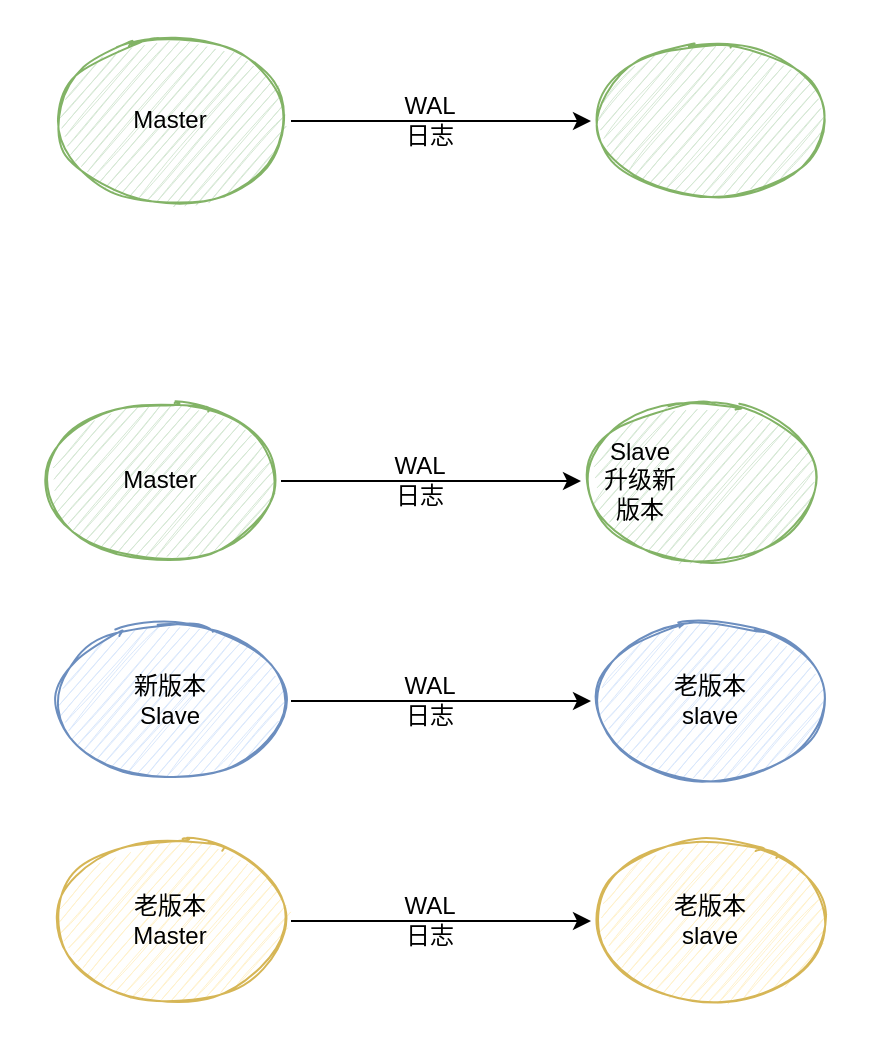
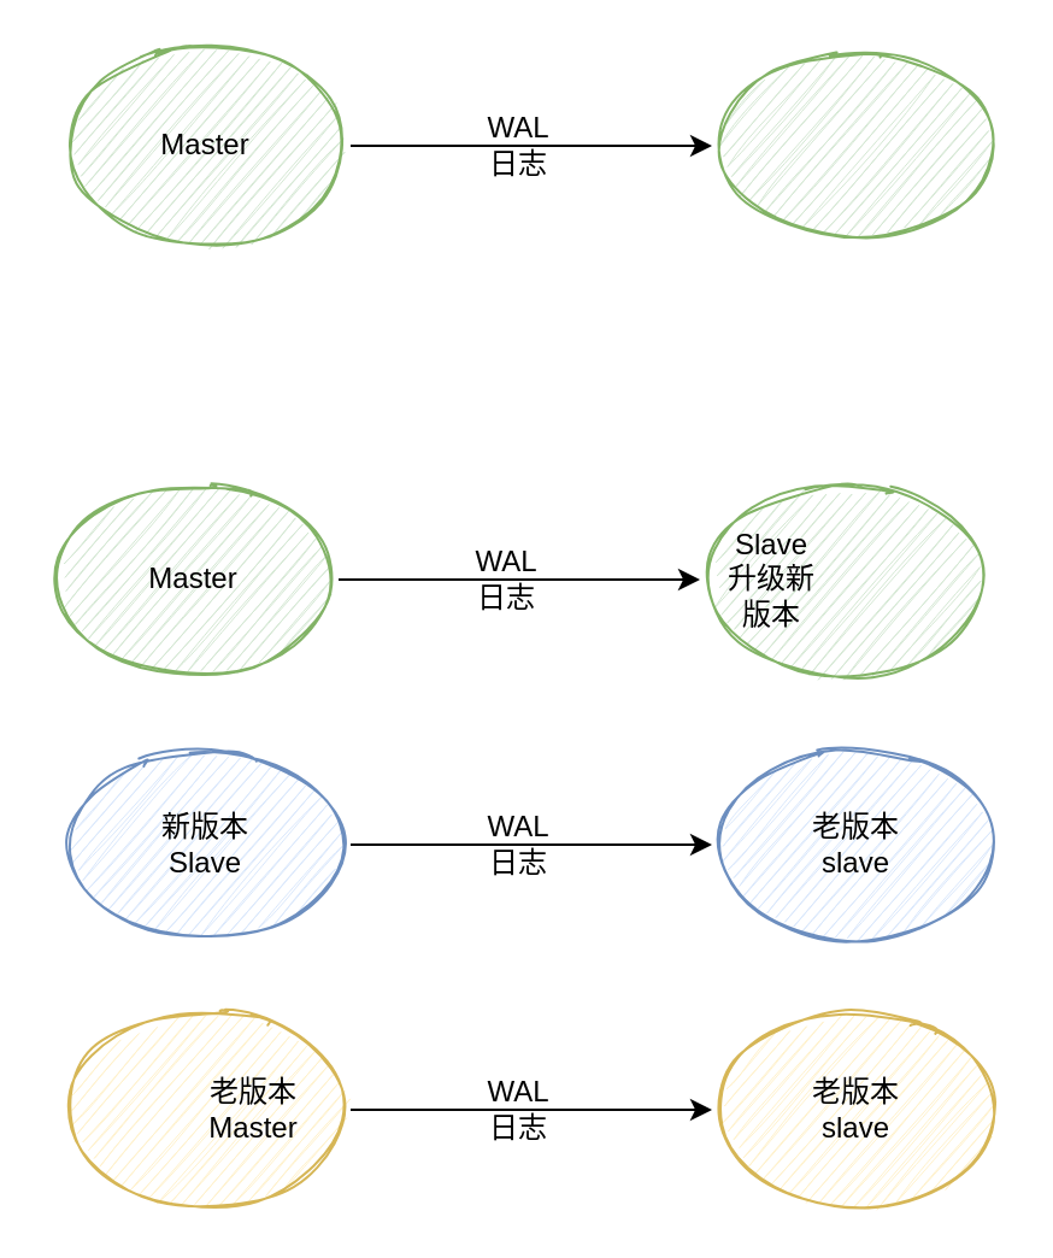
  <mxCell id="0" />
  <mxCell id="1" parent="0" />
  <mxCell id="2" value="" style="ellipse;whiteSpace=wrap;html=1;sketch=1;fillColor=#d5e8d4;strokeColor=#82b366;" vertex="1" parent="1"><mxGeometry x="25" y="20" width="120" height="80" as="geometry" /></mxCell>
  <mxCell id="3" value="Master" style="text;html=1;strokeColor=none;fillColor=none;align=center;verticalAlign=middle;whiteSpace=wrap;rounded=0;sketch=1;" vertex="1" parent="1"><mxGeometry x="65" y="50" width="40" height="20" as="geometry" /></mxCell>
  <mxCell id="4" value="" style="ellipse;whiteSpace=wrap;html=1;sketch=1;fillColor=#d5e8d4;strokeColor=#82b366;" vertex="1" parent="1"><mxGeometry x="295" y="20" width="120" height="80" as="geometry" /></mxCell>
  <mxCell id="5" value="" style="endArrow=classic;html=1;exitX=1;exitY=0.5;exitDx=0;exitDy=0;entryX=0;entryY=0.5;entryDx=0;entryDy=0;" edge="1" parent="1" source="2" target="4"><mxGeometry width="50" height="50" relative="1" as="geometry"><mxPoint x="295" y="180" as="sourcePoint" /><mxPoint x="345" y="130" as="targetPoint" /></mxGeometry></mxCell>
  <mxCell id="6" value="WAL 日志" style="text;html=1;strokeColor=none;fillColor=none;align=center;verticalAlign=middle;whiteSpace=wrap;rounded=0;sketch=1;" vertex="1" parent="1"><mxGeometry x="195" y="50" width="40" height="20" as="geometry" /></mxCell>
  <mxCell id="7" value="" style="ellipse;whiteSpace=wrap;html=1;sketch=1;fillColor=#d5e8d4;strokeColor=#82b366;" vertex="1" parent="1"><mxGeometry x="20" y="200" width="120" height="80" as="geometry" /></mxCell>
  <mxCell id="8" value="Master" style="text;html=1;strokeColor=none;fillColor=none;align=center;verticalAlign=middle;whiteSpace=wrap;rounded=0;sketch=1;" vertex="1" parent="1"><mxGeometry x="60" y="230" width="40" height="20" as="geometry" /></mxCell>
  <mxCell id="9" value="" style="ellipse;whiteSpace=wrap;html=1;sketch=1;fillColor=#d5e8d4;strokeColor=#82b366;" vertex="1" parent="1"><mxGeometry x="290" y="200" width="120" height="80" as="geometry" /></mxCell>
  <mxCell id="10" value="Slave&lt;br&gt;升级新版本" style="text;html=1;strokeColor=none;fillColor=none;align=center;verticalAlign=middle;whiteSpace=wrap;rounded=0;sketch=1;" vertex="1" parent="1"><mxGeometry x="300" y="230" width="40" height="20" as="geometry" /></mxCell>
  <mxCell id="11" value="" style="endArrow=classic;html=1;exitX=1;exitY=0.5;exitDx=0;exitDy=0;entryX=0;entryY=0.5;entryDx=0;entryDy=0;" edge="1" source="7" target="9" parent="1"><mxGeometry width="50" height="50" relative="1" as="geometry"><mxPoint x="290" y="360" as="sourcePoint" /><mxPoint x="340" y="310" as="targetPoint" /></mxGeometry></mxCell>
  <mxCell id="12" value="WAL 日志" style="text;html=1;strokeColor=none;fillColor=none;align=center;verticalAlign=middle;whiteSpace=wrap;rounded=0;sketch=1;" vertex="1" parent="1"><mxGeometry x="190" y="230" width="40" height="20" as="geometry" /></mxCell>
  <mxCell id="13" value="" style="ellipse;whiteSpace=wrap;html=1;sketch=1;fillColor=#dae8fc;strokeColor=#6c8ebf;" vertex="1" parent="1"><mxGeometry x="25" y="310" width="120" height="80" as="geometry" /></mxCell>
  <mxCell id="14" value="新版本&lt;br&gt;Slave" style="text;html=1;strokeColor=none;fillColor=none;align=center;verticalAlign=middle;whiteSpace=wrap;rounded=0;sketch=1;" vertex="1" parent="1"><mxGeometry x="65" y="340" width="40" height="20" as="geometry" /></mxCell>
  <mxCell id="15" value="" style="ellipse;whiteSpace=wrap;html=1;sketch=1;fillColor=#dae8fc;strokeColor=#6c8ebf;" vertex="1" parent="1"><mxGeometry x="295" y="310" width="120" height="80" as="geometry" /></mxCell>
  <mxCell id="16" value="老版本slave" style="text;html=1;strokeColor=none;fillColor=none;align=center;verticalAlign=middle;whiteSpace=wrap;rounded=0;sketch=1;" vertex="1" parent="1"><mxGeometry x="335" y="340" width="40" height="20" as="geometry" /></mxCell>
  <mxCell id="17" value="" style="endArrow=classic;html=1;exitX=1;exitY=0.5;exitDx=0;exitDy=0;entryX=0;entryY=0.5;entryDx=0;entryDy=0;" edge="1" source="13" target="15" parent="1"><mxGeometry width="50" height="50" relative="1" as="geometry"><mxPoint x="295" y="470" as="sourcePoint" /><mxPoint x="345" y="420" as="targetPoint" /></mxGeometry></mxCell>
  <mxCell id="18" value="WAL 日志" style="text;html=1;strokeColor=none;fillColor=none;align=center;verticalAlign=middle;whiteSpace=wrap;rounded=0;sketch=1;" vertex="1" parent="1"><mxGeometry x="195" y="340" width="40" height="20" as="geometry" /></mxCell>
  <mxCell id="19" value="" style="ellipse;whiteSpace=wrap;html=1;sketch=1;fillColor=#fff2cc;strokeColor=#d6b656;" vertex="1" parent="1"><mxGeometry x="25" y="420" width="120" height="80" as="geometry" /></mxCell>
- <mxCell id="20" value="老版本&lt;br&gt;Master" style="text;html=1;strokeColor=none;fillColor=none;align=center;verticalAlign=middle;whiteSpace=wrap;rounded=0;sketch=1;" vertex="1" parent="1"><mxGeometry x="65" y="450" width="40" height="20" as="geometry" /></mxCell>
+ <mxCell id="20" value="老版本&lt;br&gt;Master" style="text;html=1;strokeColor=none;fillColor=none;align=center;verticalAlign=middle;whiteSpace=wrap;rounded=0;sketch=1;" vertex="1" parent="1"><mxGeometry x="85" y="450" width="40" height="20" as="geometry" /></mxCell>
  <mxCell id="21" value="" style="ellipse;whiteSpace=wrap;html=1;sketch=1;fillColor=#fff2cc;strokeColor=#d6b656;" vertex="1" parent="1"><mxGeometry x="295" y="420" width="120" height="80" as="geometry" /></mxCell>
  <mxCell id="22" value="老版本slave" style="text;html=1;strokeColor=none;fillColor=none;align=center;verticalAlign=middle;whiteSpace=wrap;rounded=0;sketch=1;" vertex="1" parent="1"><mxGeometry x="335" y="450" width="40" height="20" as="geometry" /></mxCell>
  <mxCell id="23" value="" style="endArrow=classic;html=1;exitX=1;exitY=0.5;exitDx=0;exitDy=0;entryX=0;entryY=0.5;entryDx=0;entryDy=0;" edge="1" source="19" target="21" parent="1"><mxGeometry width="50" height="50" relative="1" as="geometry"><mxPoint x="295" y="580" as="sourcePoint" /><mxPoint x="345" y="530" as="targetPoint" /></mxGeometry></mxCell>
  <mxCell id="24" value="WAL 日志" style="text;html=1;strokeColor=none;fillColor=none;align=center;verticalAlign=middle;whiteSpace=wrap;rounded=0;sketch=1;" vertex="1" parent="1"><mxGeometry x="195" y="450" width="40" height="20" as="geometry" /></mxCell>
